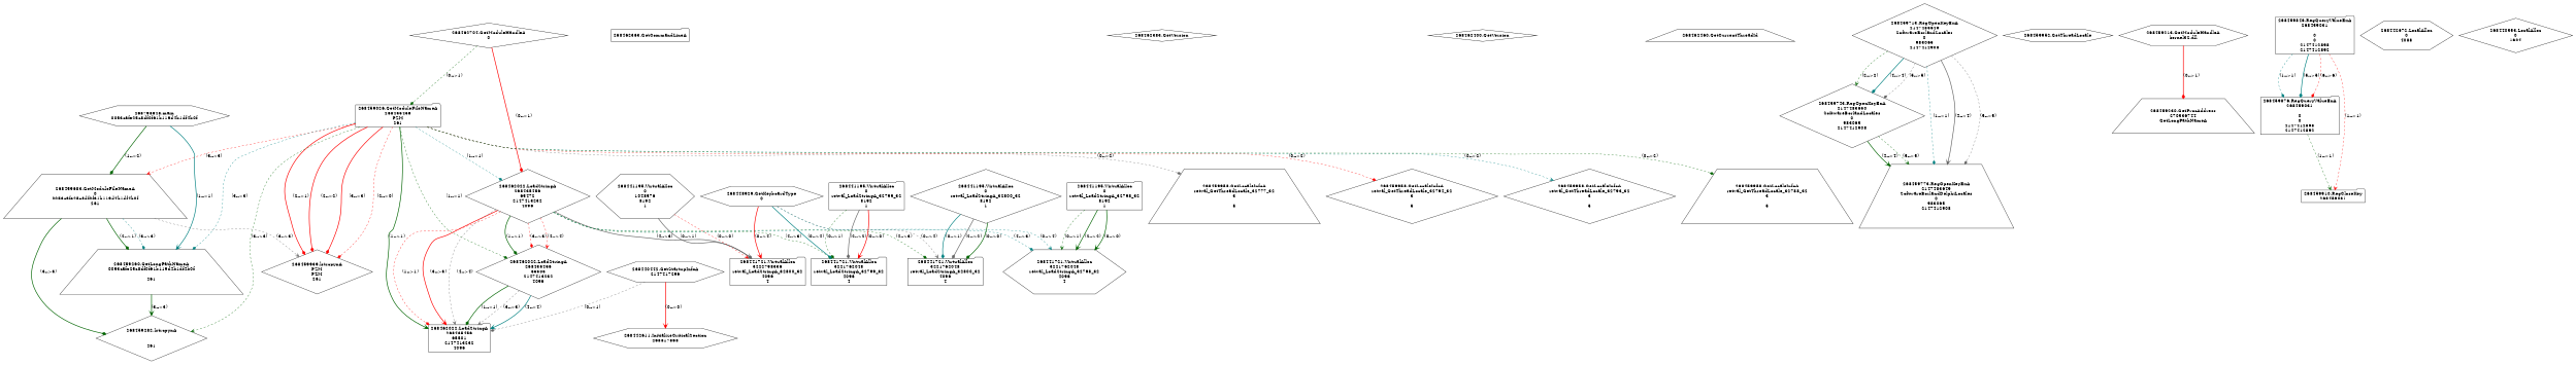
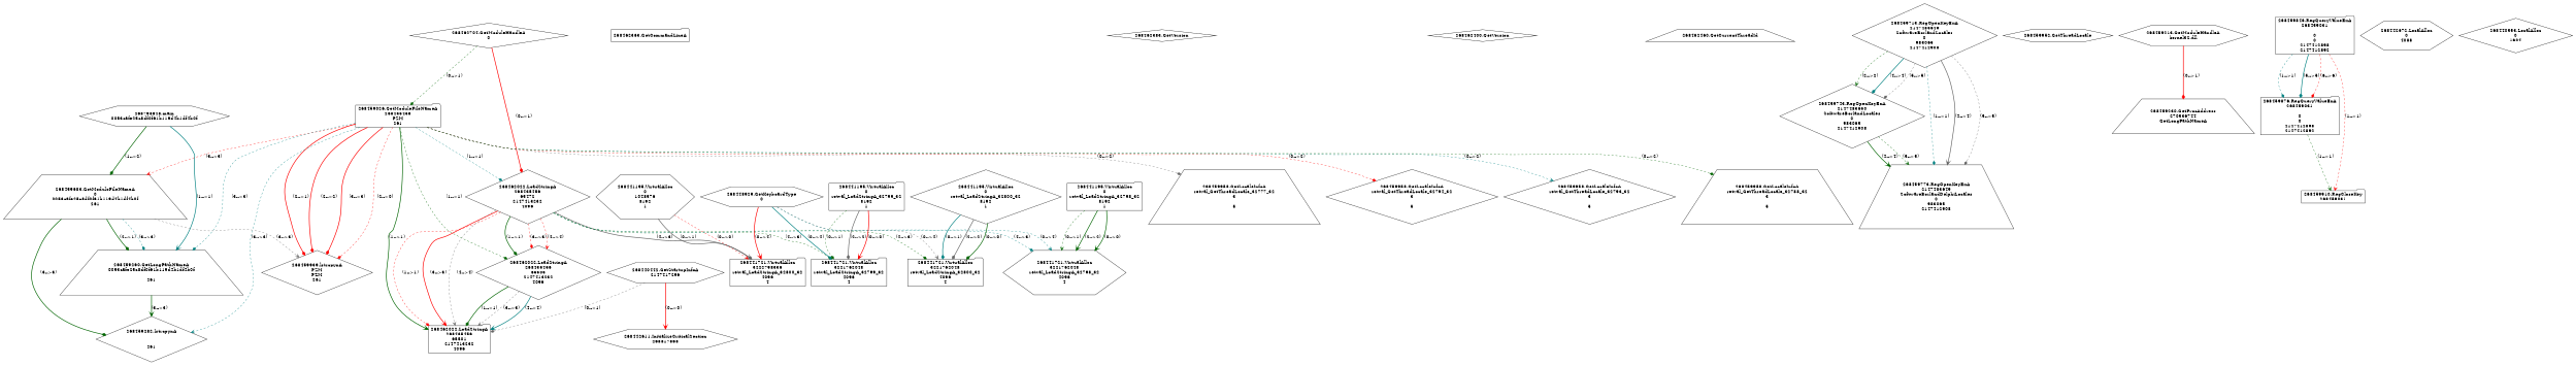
  digraph {
    node [shape=diamond]
    edge [arrowhead=diamond color=darkgreen style=dashed]
    n1 [label="268798648.main\n0053cafe25c8df0f61b119d4b1df4b0f" shape=hexagon]
    n2 [label="268459683.GetModuleFileNameA\n0\n0053cafe25c8df0f61b119d4b1df4b0f\n261" shape=trapezium]
    n3 [label="268459260.GetLongPathNameA\n0053cafe25c8df0f61b119d4b1df4b0f\n\n261" shape=trapezium]
    n4 [label="268459939.lstrcpynA\nPZM\nPZM\n261"]
    n5 [label="268459282.lstrcpynA\n\n\n261"]
    n6 [label="268462704.GetModuleHandleA\n0"]
    n7 [label="268459026.GetModuleFileNameA\n268435456\nPZM\n261" shape=folder]
    n8 [label="268462022.LoadStringA\n268435456\n65472\n2147413232\n4096"]
    n9 [label="268462022.LoadStringA\n268435456\n65503\n2147413232\n4096"]
    n10 [label="268462022.LoadStringA\n268435456\n65501\n2147413232\n4096" shape=folder]
    n11 [label="268459958.GetLocaleInfoA\nretval_GetThreadLocale_32777_32\n3\n\n5" shape=trapezium]
    n12 [label="268459958.GetLocaleInfoA\nretval_GetThreadLocale_32794_32\n3\n\n5"]
    n13 [label="268459958.GetLocaleInfoA\nretval_GetThreadLocale_32793_32\n3\n\n5"]
    n14 [label="268459958.GetLocaleInfoA\nretval_GetThreadLocale_32788_32\n3\n\n5" shape=trapezium]
    n15 [label="268441721.VirtualAlloc\n3222798336\nretval_LoadStringA_32800_32\n4096\n4" shape=folder]
    n16 [label="268441721.VirtualAlloc\n3221762048\nretval_LoadStringA_32799_32\n4096\n4" shape=folder]
    n17 [label="268441721.VirtualAlloc\n3221762048\nretval_LoadStringA_32800_32\n4096\n4" shape=folder]
    n18 [label="268441721.VirtualAlloc\n3221762048\nretval_LoadStringA_32798_32\n4096\n4" shape=hexagon]
    n19 [label="268448929.GetKeyboardType\n0" shape=hexagon]
    n20 [label="268462363.GetCommandLineA\n" shape=folder]
    n21 [label="268440442.GetStartupInfoA\n2147417296" shape=hexagon]
    n22 [label="268442611.InitializeCriticalSection\n268817868" shape=hexagon]
    n23 [label="268462383.GetVersion\n"]
    n24 [label="268462400.GetVersion\n"]
    n25 [label="268462460.GetCurrentThreadId\n" shape=trapezium]
    n26 [label="268459713.RegOpenKeyExA\n2147483649\nSoftware\Borland\Locales\n0\n983065\n2147412908"]
    n27 [label="268459743.RegOpenKeyExA\n2147483650\nSoftware\Borland\Locales\n0\n983065\n2147412908"]
    n28 [label="268459773.RegOpenKeyExA\n2147483649\nSoftware\Borland\Delphi\Locales\n0\n983065\n2147412908" shape=trapezium]
    n29 [label="268459952.GetThreadLocale\n" shape=hexagon]
    n30 [label="268459213.GetModuleHandleA\nkernel32.dll" shape=hexagon]
    n31 [label="268459230.GetProcAddress\n270536744\nGetLongPathNameA" shape=trapezium]
    n32 [label="268459846.RegQueryValueExA\n268459031\n\n0\n0\n2147412898\n2147412892" shape=folder]
    n33 [label="268459876.RegQueryValueExA\n268459031\n\n0\n0\n2147412898\n2147412892" shape=folder]
    n34 [label="268459910.RegCloseKey\n268459031" shape=folder]
    n35 [label="268442672.LocalAlloc\n0\n4088" shape=hexagon]
    n36 [label="268441195.VirtualAlloc\n0\n1048576\n8192\n1" shape=hexagon]
    n37 [label="268440553.LocalAlloc\n0\n1604"]
    n38 [label="268441195.VirtualAlloc\n0\nretval_LoadStringA_32799_32\n8192\n1" shape=folder]
    n39 [label="268441195.VirtualAlloc\n0\nretval_LoadStringA_32800_32\n8192\n1"]
    n40 [label="268441195.VirtualAlloc\n0\nretval_LoadStringA_32798_32\n8192\n1" shape=folder]
    n1 -> n2 [label="(1-->2)" style=bold]
    n1 -> n3 [arrowhead=vee color=teal label="(1-->1)" style=bold]
    n2 -> n3 [label="(2-->1)" style=bold]
    n2 -> n3 [color=teal label="(3-->3)"]
    n2 -> n4 [arrowhead=vee color=gray40 label="(3-->3)"]
    n2 -> n5 [label="(3-->3)" style=bold]
    n3 -> n5 [arrowhead=vee label="(3-->3)" style=bold]
    n6 -> n7 [label="(0-->1)"]
    n6 -> n8 [color=red label="(0-->1)" style=bold]
    n7 -> n2 [arrowhead=vee color=red label="(3-->3)"]
    n7 -> n3 [color=teal label="(3-->3)"]
    n7 -> n4 [color=red label="(2-->1)" style=bold]
    n7 -> n4 [color=red label="(2-->2)" style=bold]
    n7 -> n4 [color=red label="(3-->3)" style=bold]
    n7 -> n4 [color=red label="(2-->0)"]
-   n7 -> n5 [arrowhead=vee label="(3-->3)"]
+   n7 -> n5 [arrowhead=vee color=teal label="(3-->3)"]
    n7 -> n8 [color=teal label="(1-->1)"]
    n7 -> n9 [label="(1-->1)"]
    n7 -> n10 [arrowhead=vee label="(1-->1)" style=bold]
    n7 -> n11 [color=gray40 label="(0-->2)"]
    n7 -> n12 [color=red label="(0-->2)"]
    n7 -> n13 [arrowhead=vee color=teal label="(0-->2)"]
    n7 -> n14 [label="(0-->2)"]
    n8 -> n9 [label="(1-->1)" style=bold]
    n8 -> n9 [color=red label="(3-->3)"]
    n8 -> n9 [arrowhead=vee color=red label="(4-->4)"]
    n8 -> n10 [color=red label="(1-->1)"]
    n8 -> n10 [arrowhead=vee color=red label="(3-->3)" style=bold]
    n8 -> n10 [arrowhead=vee color=gray40 label="(4-->4)"]
    n8 -> n15 [color=gray40 label="(4-->3)" style=bold]
    n8 -> n16 [label="(4-->3)"]
    n8 -> n17 [label="(4-->3)"]
    n8 -> n18 [color=teal label="(4-->3)"]
    n9 -> n10 [label="(1-->1)" style=bold]
    n9 -> n10 [arrowhead=vee color=gray40 label="(3-->3)"]
    n9 -> n10 [arrowhead=vee color=teal label="(4-->4)" style=bold]
    n19 -> n15 [arrowhead=vee color=red label="(0-->4)" style=bold]
    n19 -> n16 [color=teal label="(0-->4)" style=bold]
    n19 -> n17 [arrowhead=vee color=gray40 label="(0-->4)"]
    n19 -> n18 [arrowhead=vee color=teal label="(0-->4)"]
    n21 -> n10 [color=gray40 label="(0-->1)"]
    n21 -> n22 [arrowhead=vee color=red label="(0-->0)" style=bold]
    n26 -> n27 [arrowhead=vee label="(2-->2)"]
    n26 -> n27 [color=teal label="(4-->4)" style=bold]
    n26 -> n27 [color=gray40 label="(5-->5)"]
    n26 -> n28 [color=teal label="(1-->1)"]
    n26 -> n28 [arrowhead=vee color=gray40 label="(4-->4)" style=bold]
    n26 -> n28 [color=gray40 label="(5-->5)"]
    n27 -> n28 [arrowhead=vee label="(4-->4)" style=bold]
    n27 -> n28 [arrowhead=vee label="(5-->5)"]
    n30 -> n31 [color=red label="(0-->1)" style=bold]
    n32 -> n33 [color=teal label="(1-->1)"]
    n32 -> n33 [color=teal label="(5-->5)" style=bold]
    n32 -> n33 [color=red label="(6-->6)"]
    n32 -> n34 [arrowhead=vee color=red label="(1-->1)"]
    n33 -> n34 [arrowhead=vee label="(1-->1)"]
    n36 -> n15 [arrowhead=vee color=gray40 label="(0-->1)" style=bold]
    n36 -> n15 [arrowhead=vee color=red label="(0-->0)"]
    n38 -> n16 [label="(0-->1)"]
    n38 -> n16 [color=gray40 label="(2-->2)" style=bold]
    n38 -> n16 [arrowhead=vee color=red label="(0-->0)" style=bold]
    n39 -> n17 [color=teal label="(0-->1)" style=bold]
    n39 -> n17 [color=gray40 label="(2-->2)" style=bold]
    n39 -> n17 [label="(0-->0)" style=bold]
    n40 -> n18 [arrowhead=vee label="(0-->1)"]
    n40 -> n18 [arrowhead=vee label="(2-->2)" style=bold]
    n40 -> n18 [arrowhead=vee label="(0-->0)" style=bold]
  }
